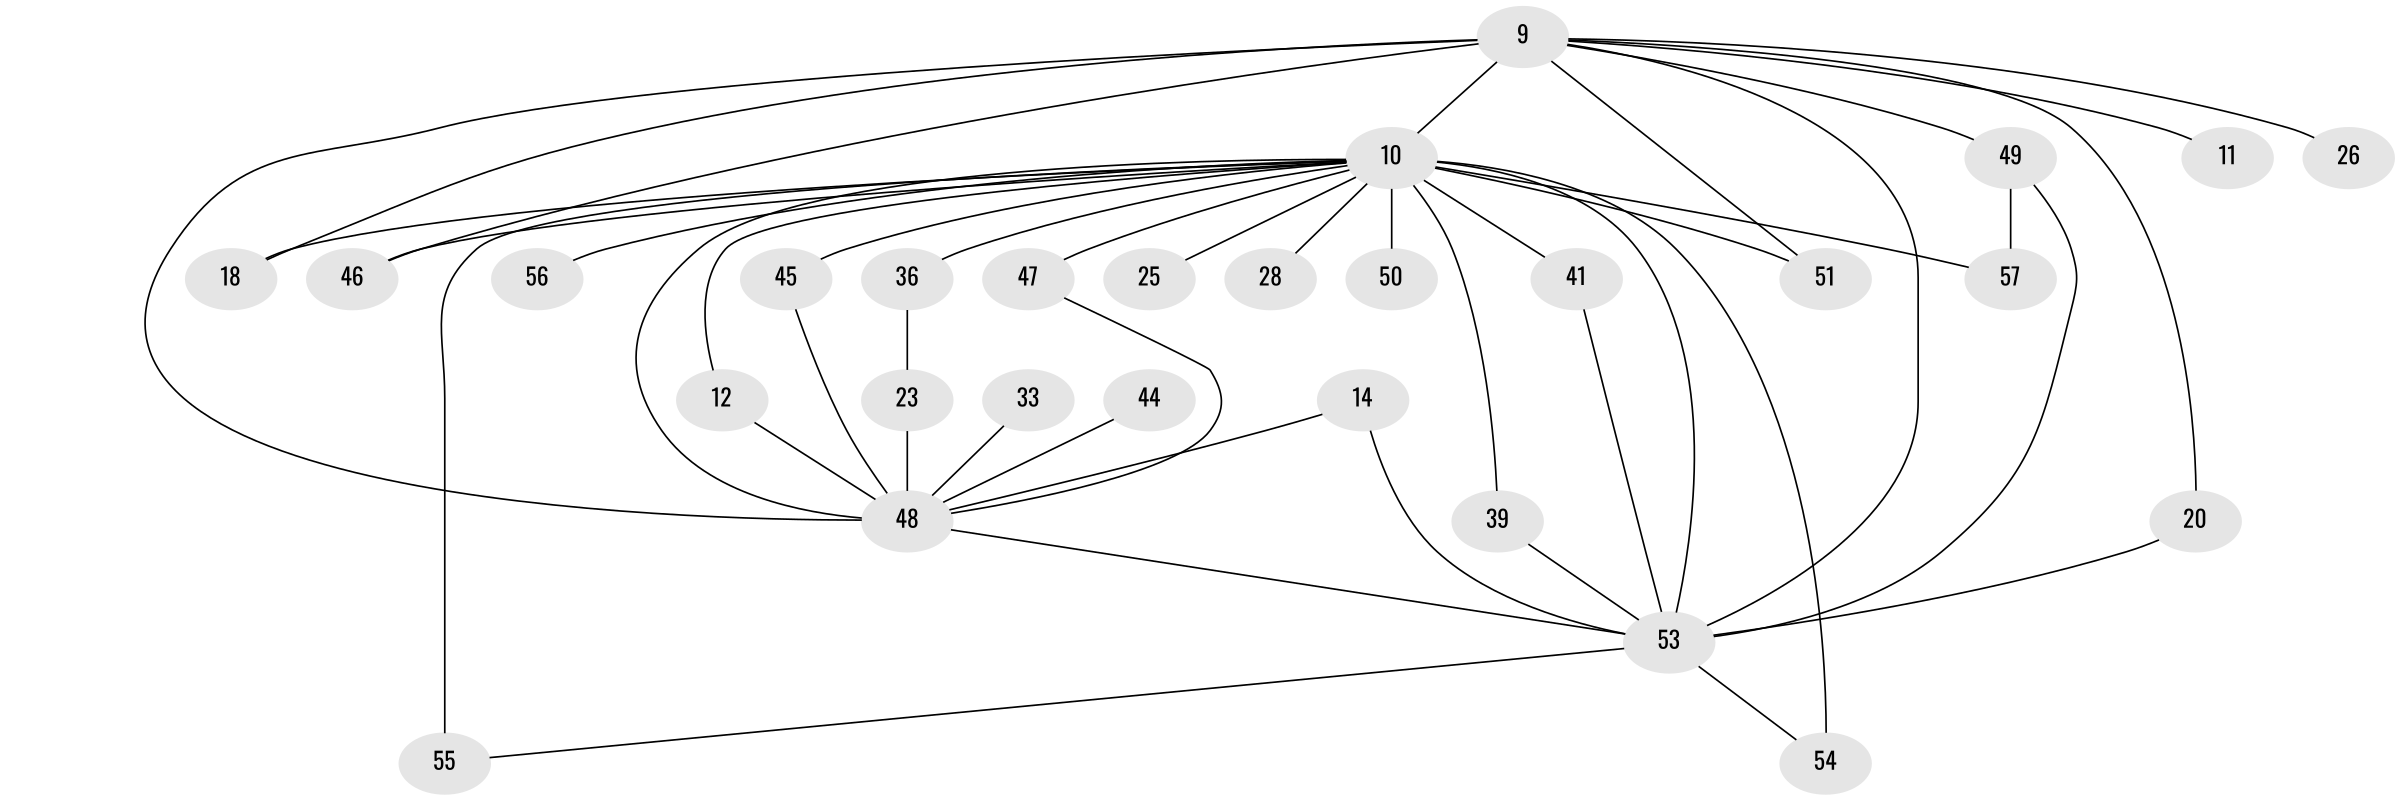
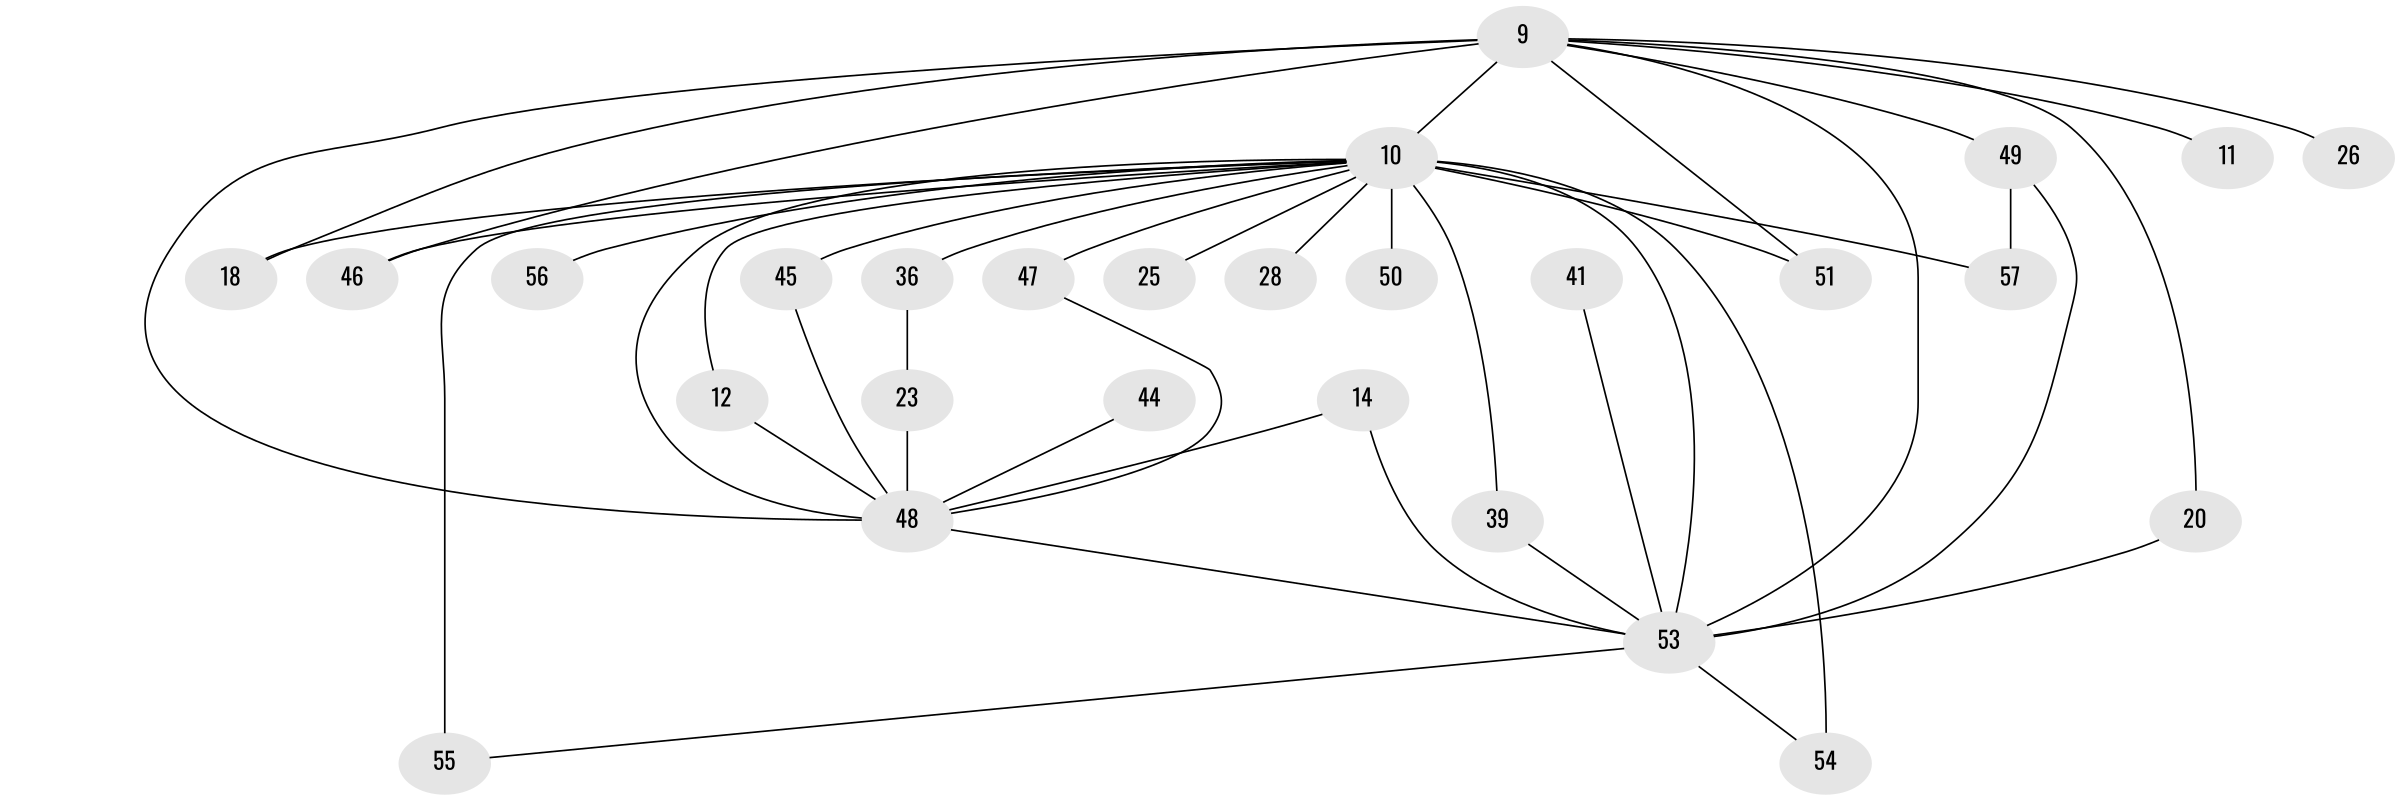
  graph {
    fontname=Oswald
    node [color=gray90 fontname=Oswald style=filled]
    edge [fontname=Oswald]
    9 [super="+1"]
    10 [super="+2+8"]
    11
    18
    20
    26
    46
    48 [super="+32+7"]
    49 [super="+42+29"]
    51 [super="+37"]
    53 [super="+27+35+19+38"]
    12
    25
    28
    36
    39
    41 [super="+16"]
    45 [super="+43"]
    47 [super="+30"]
    50
    54
    55 [super="+21"]
    56
    57 [super="+52"]
    23 [super="+17"]
    14
-   33
    44 [super="+22"]
    9 -- 10 [weight=8]
    9 -- 11 [weight=2]
    9 -- 18
    9 -- 20
    9 -- 26
    9 -- 46
    9 -- 48 [weight=4]
    9 -- 49 [weight=3]
    9 -- 51 [weight=2]
    9 -- 53 [weight=5]
    10 -- 18
    10 -- 46
    10 -- 48 [weight=10]
    10 -- 51
    10 -- 53 [weight=12]
    10 -- 12
    10 -- 25 [weight=2]
    10 -- 28 [weight=2]
    10 -- 36 [weight=2]
    10 -- 39
-   10 -- 41 [weight=2]
    10 -- 45 [weight=2]
    10 -- 47 [weight=2]
    10 -- 50 [weight=2]
    10 -- 54
    10 -- 55 [weight=2]
    10 -- 56 [weight=2]
    10 -- 57 [weight=2]
    20 -- 53
    48 -- 53 [weight=9]
    49 -- 53
    49 -- 57
    53 -- 54
    53 -- 55
    12 -- 48
    36 -- 23 [weight=2]
    39 -- 53
    41 -- 53
    45 -- 48
    47 -- 48
    23 -- 48
    14 -- 48
    14 -- 53
-   33 -- 48 [weight=2]
    44 -- 48 [weight=3]
  }
